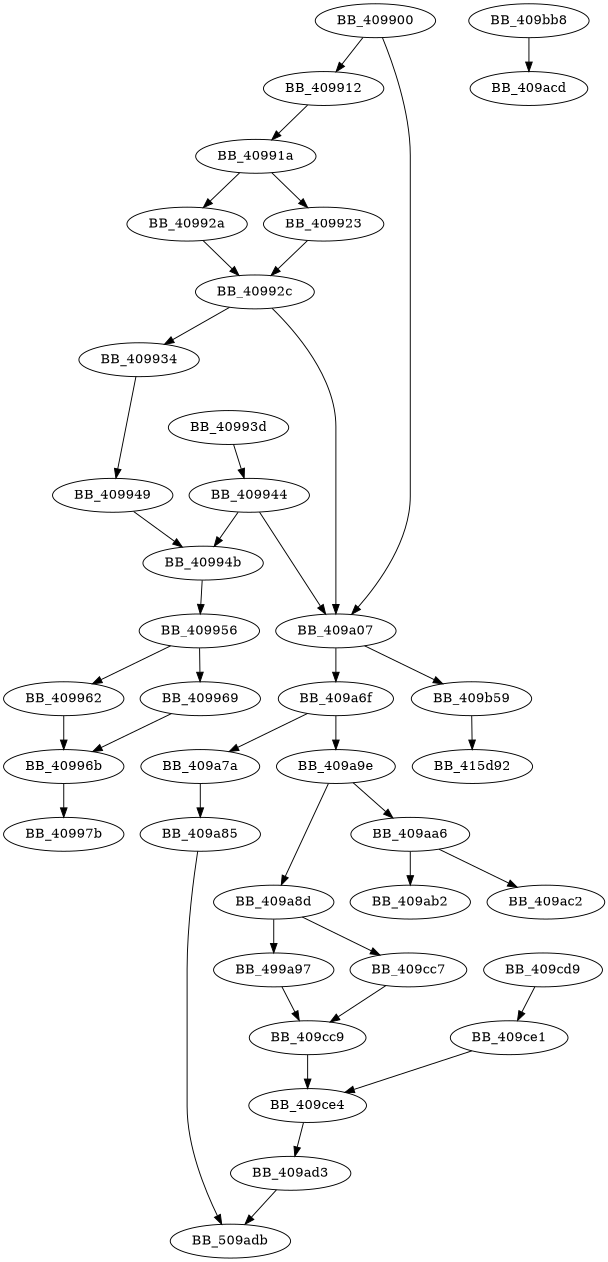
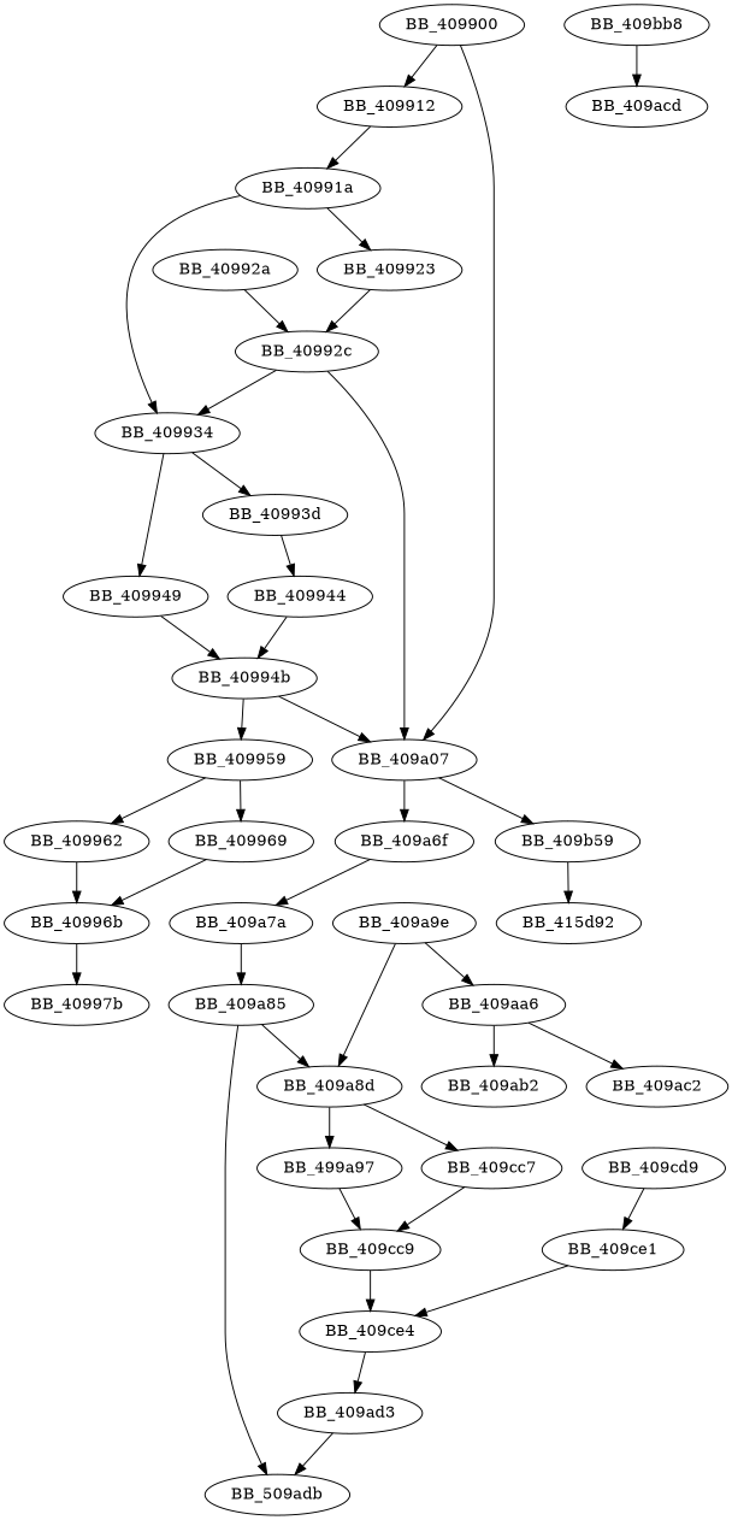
  digraph {
    BB_409900
    BB_409912
    BB_409a07
    BB_40991a
    BB_409a6f
    BB_409b59
    BB_409923
    BB_40992a
    BB_409a7a
    BB_409a9e
    BB_415d92
    BB_40992c
    BB_409934
    BB_40993d
    BB_409949
    BB_409944
    BB_40994b
-   BB_409959 [label=BB_409956]
+   BB_409959
    BB_409962
    BB_409969
    BB_40996b
    BB_40997b
    BB_409a85
    BB_409a8d
    BB_409aa6
    n26 [label=BB_509adb]
    n27 [label=BB_499a97]
    BB_409cc7
    BB_409ab2
    BB_409ac2
    BB_409cc9
    BB_409ce4
    BB_409ad3
    BB_409bb8
    BB_409acd
    BB_409cd9
    BB_409ce1
    BB_409900 -> BB_409912
    BB_409900 -> BB_409a07
    BB_409912 -> BB_40991a
    BB_409a07 -> BB_409a6f
    BB_409a07 -> BB_409b59
    BB_40991a -> BB_409923
-   BB_40991a -> BB_40992a
+   BB_40991a -> BB_409934
    BB_409a6f -> BB_409a7a
-   BB_409a6f -> BB_409a9e
    BB_409b59 -> BB_415d92
    BB_409923 -> BB_40992c
    BB_40992a -> BB_40992c
    BB_409a7a -> BB_409a85
    BB_409a9e -> BB_409a8d
    BB_409a9e -> BB_409aa6
    BB_40992c -> BB_409a07
    BB_40992c -> BB_409934
+   BB_409934 -> BB_40993d
    BB_409934 -> BB_409949
    BB_40993d -> BB_409944
    BB_409949 -> BB_40994b
    BB_409944 -> BB_40994b
-   BB_409944 -> BB_409a07
+   BB_40994b -> BB_409a07
    BB_40994b -> BB_409959
    BB_409959 -> BB_409962
    BB_409959 -> BB_409969
    BB_409962 -> BB_40996b
    BB_409969 -> BB_40996b
    BB_40996b -> BB_40997b
+   BB_409a85 -> BB_409a8d
    BB_409a85 -> n26
    BB_409a8d -> n27
    BB_409a8d -> BB_409cc7
    BB_409aa6 -> BB_409ab2
    BB_409aa6 -> BB_409ac2
    n27 -> BB_409cc9
    BB_409cc7 -> BB_409cc9
    BB_409cc9 -> BB_409ce4
    BB_409ce4 -> BB_409ad3
    BB_409ad3 -> n26
    BB_409bb8 -> BB_409acd
    BB_409cd9 -> BB_409ce1
    BB_409ce1 -> BB_409ce4
  }
